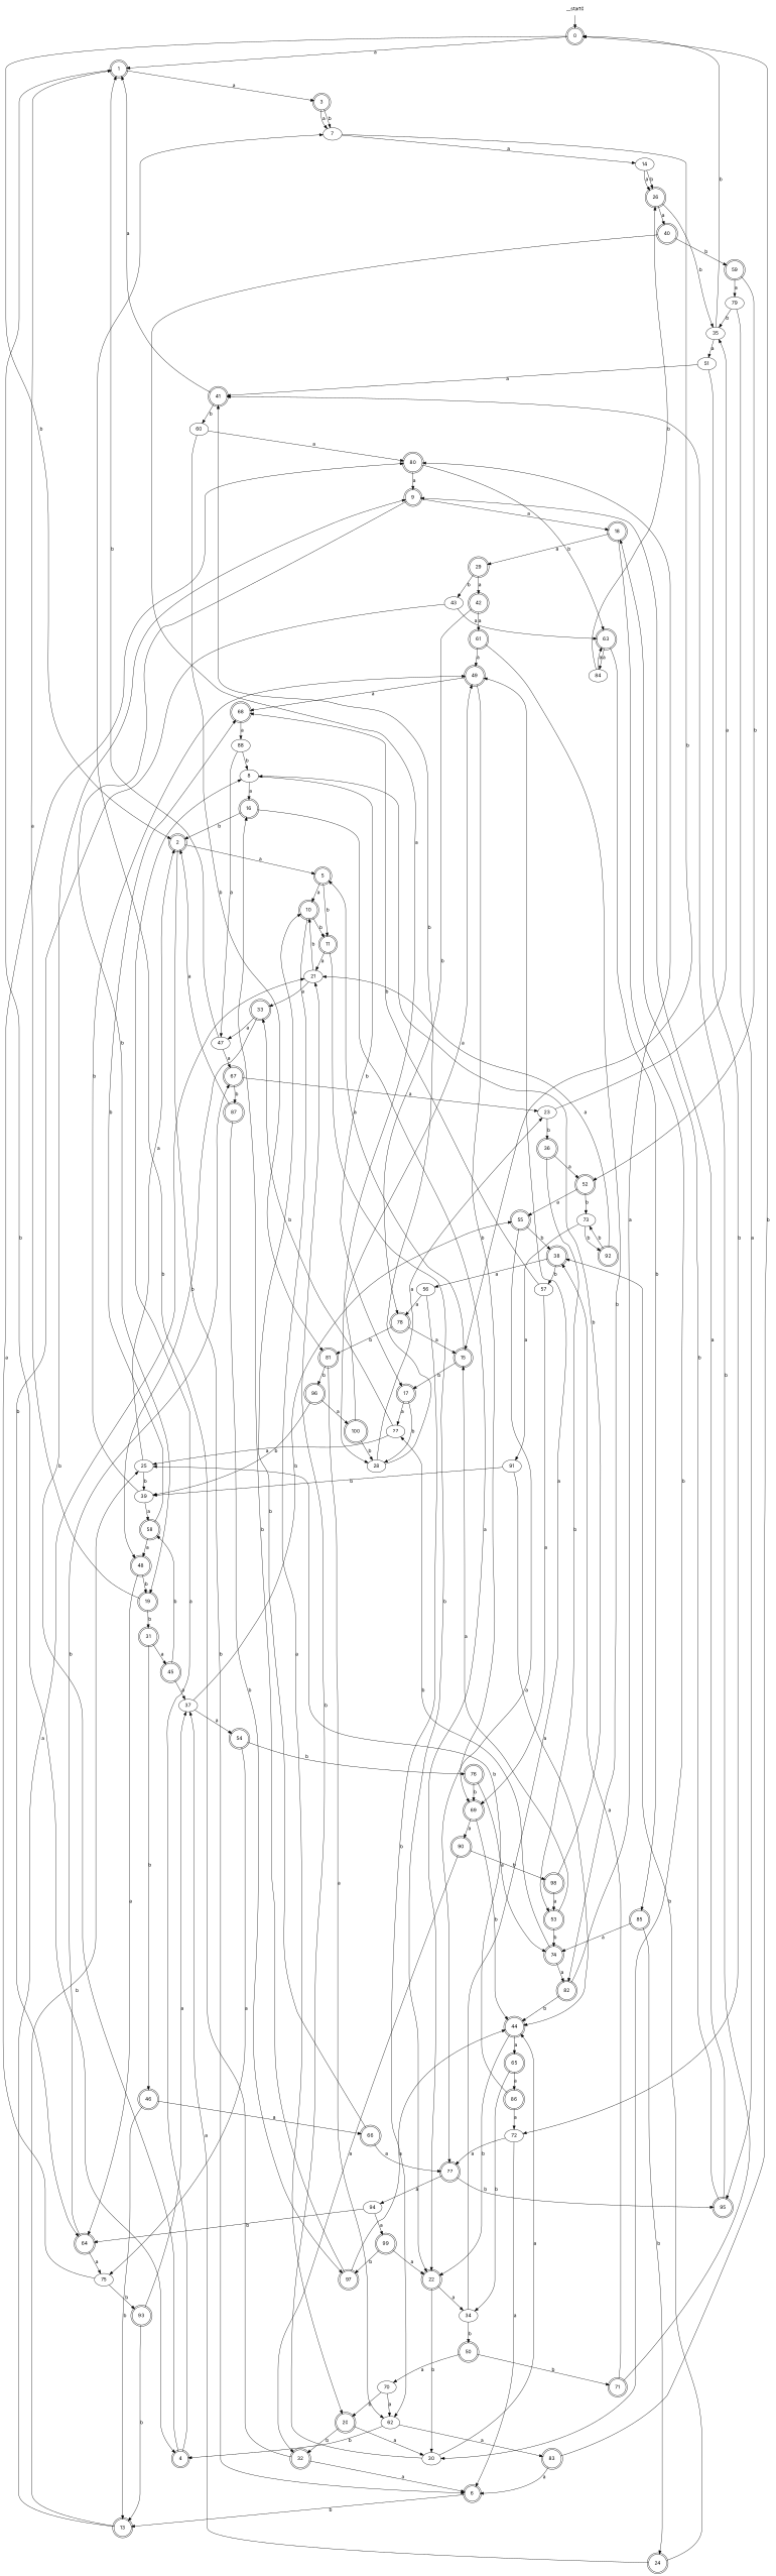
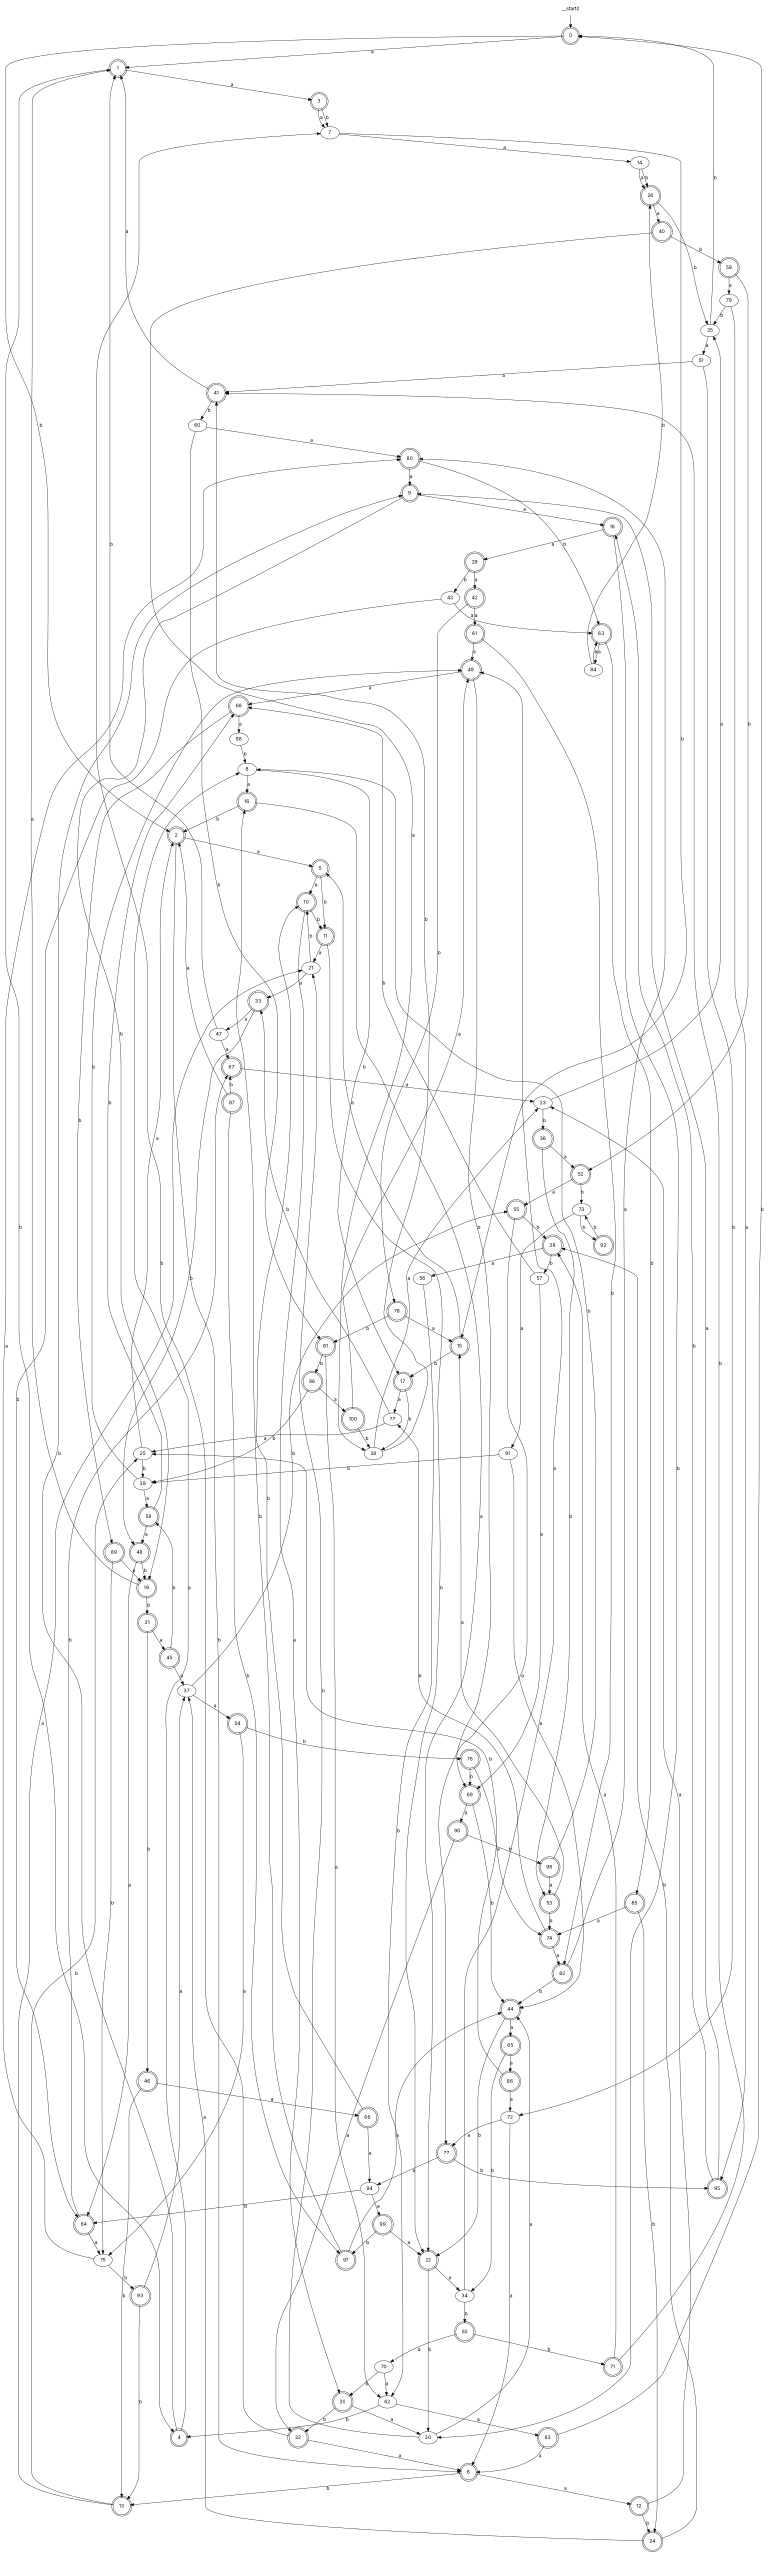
  digraph {
    fontname=Inter
    node [fontname=Inter shape=doublecircle]
    edge [fontname=Inter]
    __start0 [shape=none]
    0
    1
    2
    3
    4
    5
    6
    7 [shape=""]
    8 [shape=""]
    9
    10
    11
+   12
    13
    14 [shape=""]
    15
    16
    17
    18
    19
    20
    21 [shape=""]
    22
    23 [shape=""]
    24
    25 [shape=""]
    26
    27 [shape=""]
    28 [shape=""]
    29
    30 [shape=""]
    31
    32
    33
    34 [shape=""]
    35 [shape=""]
    36
    37 [shape=""]
    38
    39 [shape=""]
    40
    41
    42
    43 [shape=""]
    44
    45
    46
    47 [shape=""]
    48
    49
    50
    51 [shape=""]
    52
    53
    54
    55
    56 [shape=""]
    57 [shape=""]
    58
    59
    60 [shape=""]
    61
    78
    63
    64
    65
    66
    67
    68
    69
    70 [shape=""]
    71
    72 [shape=""]
    73 [shape=""]
    74
    75 [shape=""]
    76
    77
    62 [shape=""]
    79 [shape=""]
    80
    81
    82
    83
    84 [shape=""]
    85
    86
    87
    88 [shape=""]
+   89
    90
    91 [shape=""]
    92
    93
    94 [shape=""]
    95
    96
    97
    98
    99
    100
    __start0 -> 0
    0 -> 1 [label=a]
    0 -> 2 [label=b]
    1 -> 3 [label=a]
    1 -> 4 [label=b]
    2 -> 5 [label=a]
    2 -> 6 [label=b]
    3 -> 7 [label=a]
    3 -> 7 [label=b]
    4 -> 8 [label=a]
    4 -> 9 [label=b]
    5 -> 10 [label=a]
    5 -> 11 [label=b]
+   6 -> 12 [label=a]
    6 -> 13 [label=b]
    7 -> 14 [label=a]
    7 -> 15 [label=b]
    8 -> 16 [label=a]
    8 -> 17 [label=b]
    9 -> 18 [label=a]
    9 -> 19 [label=b]
    10 -> 11 [label=b]
    10 -> 20 [label=a]
    11 -> 21 [label=a]
    11 -> 22 [label=b]
+   12 -> 23 [label=a]
+   12 -> 24 [label=b]
    13 -> 21 [label=a]
    13 -> 25 [label=b]
    14 -> 26 [label=a]
    14 -> 26 [label=b]
    15 -> 5 [label=a]
    15 -> 17 [label=b]
    16 -> 2 [label=b]
    16 -> 22 [label=a]
    17 -> 27 [label=a]
    17 -> 28 [label=b]
    18 -> 29 [label=a]
    18 -> 30 [label=b]
    19 -> 1 [label=a]
    19 -> 31 [label=b]
    20 -> 30 [label=a]
    20 -> 32 [label=b]
    21 -> 10 [label=b]
    21 -> 33 [label=a]
    22 -> 30 [label=b]
    22 -> 34 [label=a]
    23 -> 35 [label=a]
    23 -> 36 [label=b]
    24 -> 37 [label=a]
    24 -> 38 [label=b]
    25 -> 2 [label=a]
    25 -> 39 [label=b]
    26 -> 35 [label=b]
    26 -> 40 [label=a]
    27 -> 25 [label=a]
    27 -> 33 [label=b]
    28 -> 23 [label=a]
    28 -> 41 [label=b]
    29 -> 42 [label=a]
    29 -> 43 [label=b]
    30 -> 21 [label=b]
    30 -> 44 [label=a]
    31 -> 45 [label=a]
    31 -> 46 [label=b]
    32 -> 6 [label=a]
    32 -> 7 [label=b]
    33 -> 47 [label=a]
    33 -> 48 [label=b]
    34 -> 49 [label=a]
    34 -> 50 [label=b]
    35 -> 0 [label=b]
    35 -> 51 [label=a]
    36 -> 52 [label=a]
    36 -> 53 [label=b]
    37 -> 54 [label=a]
    37 -> 55 [label=b]
    38 -> 56 [label=a]
    38 -> 57 [label=b]
    39 -> 49 [label=b]
    39 -> 58 [label=a]
    40 -> 28 [label=a]
    40 -> 59 [label=b]
    41 -> 1 [label=a]
    41 -> 60 [label=b]
    42 -> 61 [label=a]
    42 -> 78 [label=b]
    43 -> 63 [label=a]
    43 -> 64 [label=b]
    44 -> 22 [label=b]
    44 -> 65 [label=a]
    45 -> 37 [label=a]
    45 -> 58 [label=b]
    46 -> 13 [label=b]
    46 -> 66 [label=a]
    47 -> 1 [label=b]
    47 -> 67 [label=a]
    48 -> 19 [label=b]
    48 -> 64 [label=a]
    49 -> 68 [label=a]
    49 -> 69 [label=b]
    50 -> 70 [label=a]
    50 -> 71 [label=b]
    51 -> 41 [label=a]
    51 -> 72 [label=b]
    52 -> 55 [label=a]
    52 -> 73 [label=b]
    53 -> 15 [label=a]
    53 -> 74 [label=b]
    54 -> 75 [label=a]
    54 -> 76 [label=b]
    55 -> 38 [label=b]
    55 -> 77 [label=a]
-   56 -> 78 [label=a]
    56 -> 62 [label=b]
    57 -> 68 [label=b]
    57 -> 69 [label=a]
    58 -> 48 [label=a]
    58 -> 68 [label=b]
    59 -> 52 [label=b]
    59 -> 79 [label=a]
    60 -> 80 [label=a]
    60 -> 81 [label=b]
    61 -> 49 [label=a]
    61 -> 82 [label=b]
    78 -> 15 [label=a]
    78 -> 81 [label=b]
    63 -> 84 [label=a]
    63 -> 85 [label=b]
    64 -> 67 [label=b]
    64 -> 75 [label=a]
    65 -> 34 [label=b]
    65 -> 86 [label=a]
    66 -> 10 [label=b]
-   66 -> 77 [label=a]
+   66 -> 94 [label=a]
    67 -> 23 [label=a]
-   67 -> 87 [label=b]
+   87 -> 67 [label=b]
    68 -> 88 [label=a]
+   68 -> 89 [label=b]
    69 -> 44 [label=b]
    69 -> 90 [label=a]
    70 -> 20 [label=b]
    70 -> 62 [label=a]
    71 -> 38 [label=a]
    71 -> 41 [label=b]
    72 -> 6 [label=a]
    72 -> 77 [label=a]
    73 -> 91 [label=a]
    73 -> 92 [label=b]
    74 -> 27 [label=b]
    74 -> 82 [label=a]
    75 -> 80 [label=a]
    75 -> 93 [label=b]
    76 -> 69 [label=b]
    76 -> 74 [label=a]
    77 -> 94 [label=a]
    77 -> 95 [label=b]
    62 -> 4 [label=b]
    62 -> 83 [label=a]
    79 -> 35 [label=b]
    79 -> 95 [label=a]
    80 -> 9 [label=a]
    80 -> 63 [label=b]
    81 -> 62 [label=a]
    81 -> 96 [label=b]
    82 -> 44 [label=b]
    82 -> 80 [label=a]
    83 -> 0 [label=b]
    83 -> 6 [label=a]
    84 -> 26 [label=b]
    84 -> 63 [label=a]
    85 -> 24 [label=b]
    85 -> 74 [label=a]
    86 -> 25 [label=b]
    86 -> 72 [label=a]
    87 -> 2 [label=a]
    87 -> 97 [label=b]
    88 -> 8 [label=b]
-   88 -> 47 [label=a]
+   89 -> 19 [label=a]
+   89 -> 75 [label=b]
    90 -> 32 [label=a]
    90 -> 98 [label=b]
    91 -> 39 [label=b]
    91 -> 44 [label=a]
-   92 -> 21 [label=a]
    92 -> 73 [label=b]
    93 -> 13 [label=b]
    93 -> 37 [label=a]
    94 -> 64 [label=b]
    94 -> 99 [label=a]
    95 -> 9 [label=a]
    95 -> 18 [label=b]
    96 -> 39 [label=b]
    96 -> 100 [label=a]
    97 -> 16 [label=b]
    97 -> 44 [label=a]
    98 -> 8 [label=b]
    98 -> 53 [label=a]
    99 -> 22 [label=a]
    99 -> 97 [label=b]
    100 -> 28 [label=b]
    100 -> 49 [label=a]
  }
